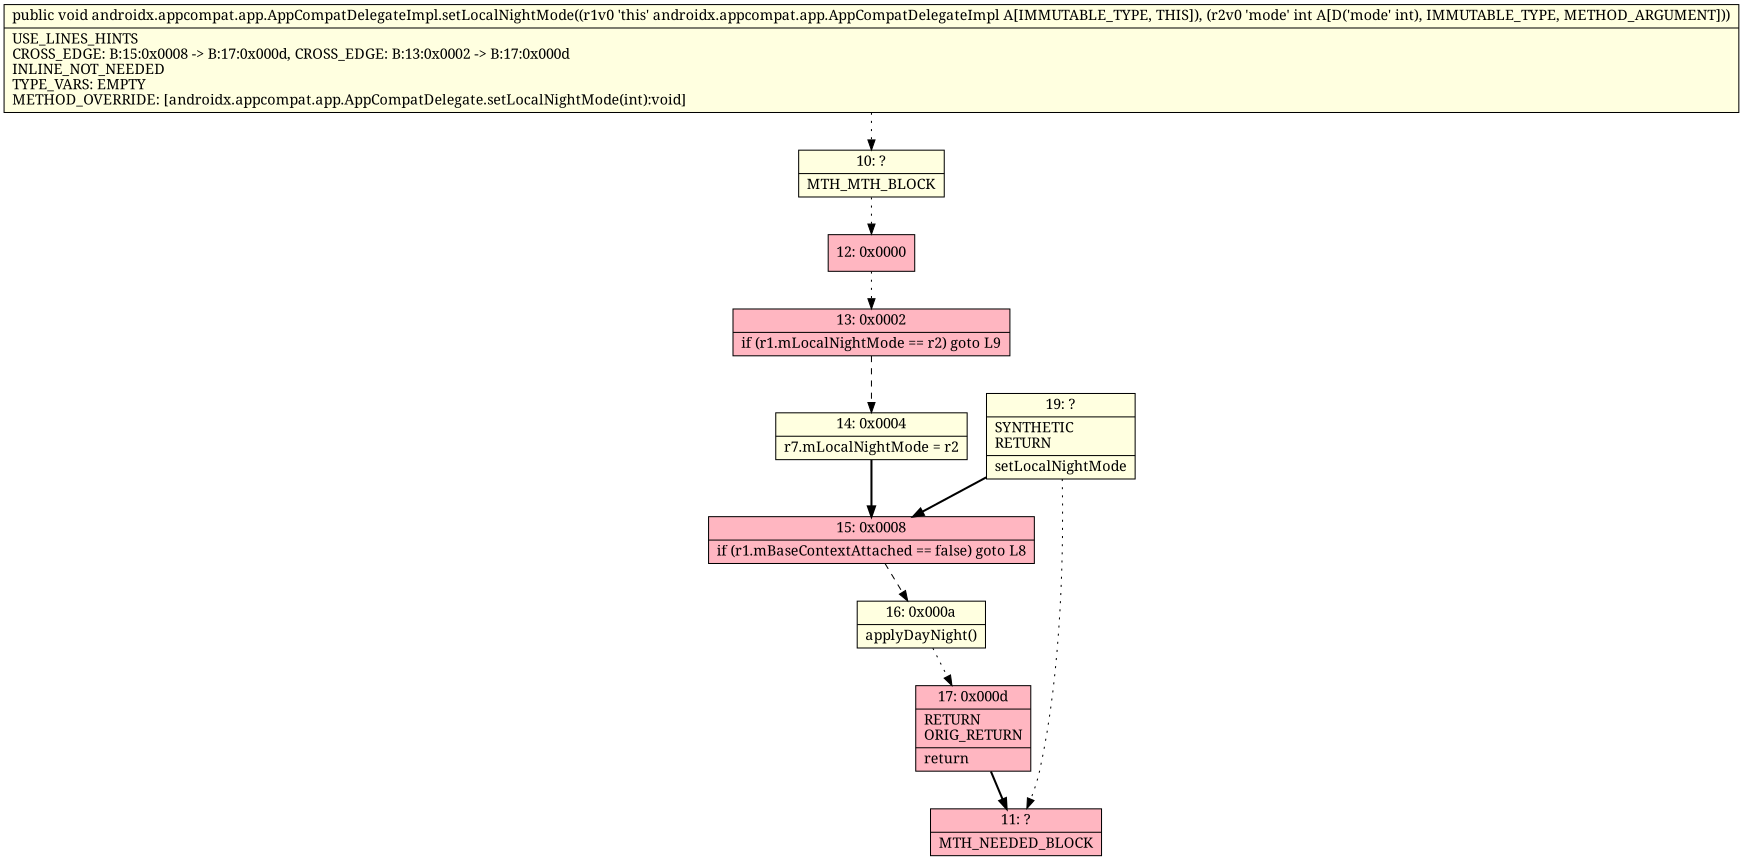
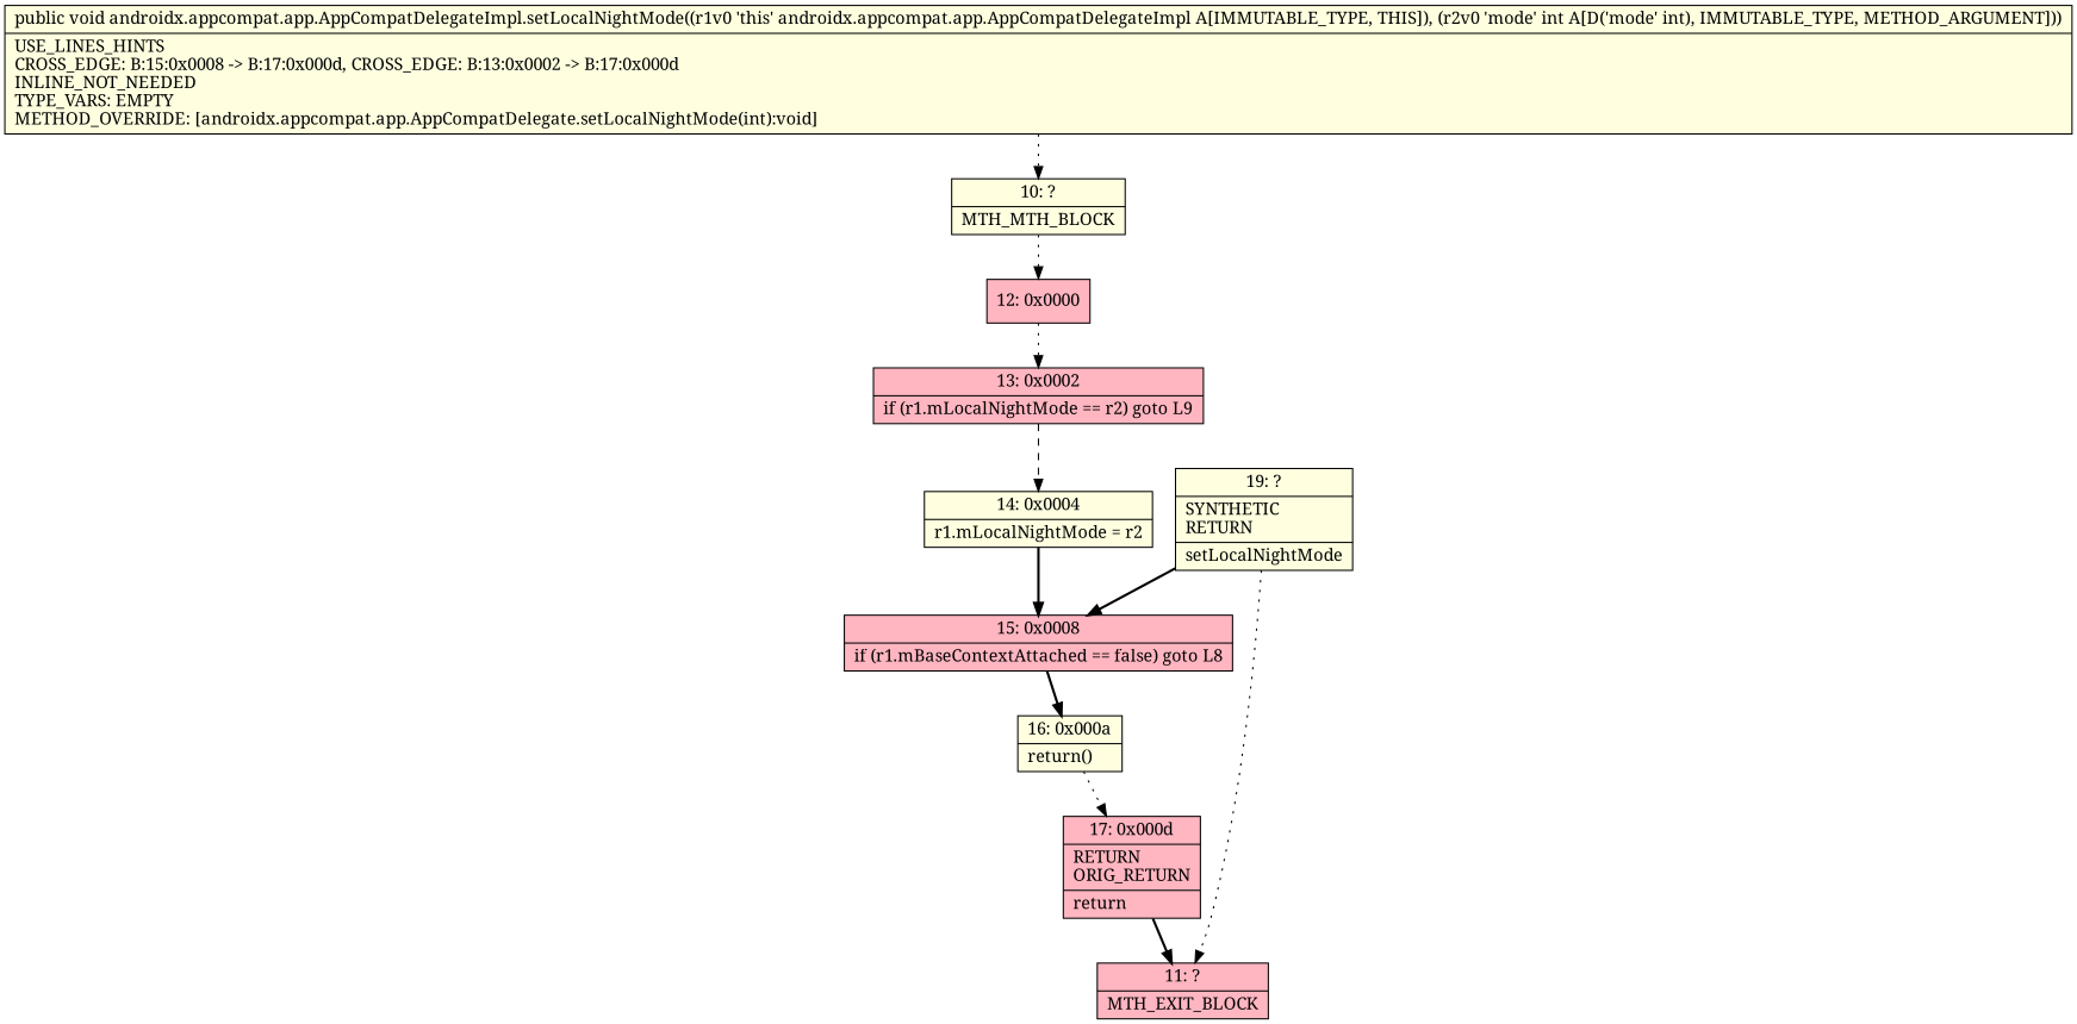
  digraph {
    fontname="Noto Serif"
    node [fillcolor=lightyellow fontname="Noto Serif" shape=record style=filled]
    edge [fontname="Noto Serif" style=dotted]
    n1 [label="{10\:\ ?|MTH_MTH_BLOCK\l}"]
    n2 [fillcolor=lightpink label="{12\:\ 0x0000}"]
    n3 [fillcolor=lightpink label="{13\:\ 0x0002|if (r1.mLocalNightMode == r2) goto L9\l}"]
-   n4 [label="{14\:\ 0x0004|r7.mLocalNightMode = r2\l}"]
+   n4 [label="{14\:\ 0x0004|r1.mLocalNightMode = r2\l}"]
    n5 [fillcolor=lightpink label="{15\:\ 0x0008|if (r1.mBaseContextAttached == false) goto L8\l}"]
-   n6 [label="{16\:\ 0x000a|applyDayNight()\l}"]
+   n6 [label="{16\:\ 0x000a|return()\l}"]
    n7 [fillcolor=lightpink label="{17\:\ 0x000d|RETURN\lORIG_RETURN\l|return\l}"]
    n8 [label="{19\:\ ?|SYNTHETIC\lRETURN\l|setLocalNightMode\l}"]
-   n9 [fillcolor=lightpink label="{11\:\ ?|MTH_NEEDED_BLOCK\l}"]
+   n9 [fillcolor=lightpink label="{11\:\ ?|MTH_EXIT_BLOCK\l}"]
    n10 [label="{public void androidx.appcompat.app.AppCompatDelegateImpl.setLocalNightMode((r1v0 'this' androidx.appcompat.app.AppCompatDelegateImpl A[IMMUTABLE_TYPE, THIS]), (r2v0 'mode' int A[D('mode' int), IMMUTABLE_TYPE, METHOD_ARGUMENT]))  | USE_LINES_HINTS\lCROSS_EDGE: B:15:0x0008 \-\> B:17:0x000d, CROSS_EDGE: B:13:0x0002 \-\> B:17:0x000d\lINLINE_NOT_NEEDED\lTYPE_VARS: EMPTY\lMETHOD_OVERRIDE: [androidx.appcompat.app.AppCompatDelegate.setLocalNightMode(int):void]\l}"]
    n1 -> n2
    n2 -> n3
    n3 -> n4 [style=dashed]
    n4 -> n5 [style=bold]
-   n5 -> n6 [style=dashed]
+   n5 -> n6 [style=bold]
    n6 -> n7
    n7 -> n9 [style=bold]
    n8 -> n5 [style=bold]
    n8 -> n9
    n10 -> n1
  }
